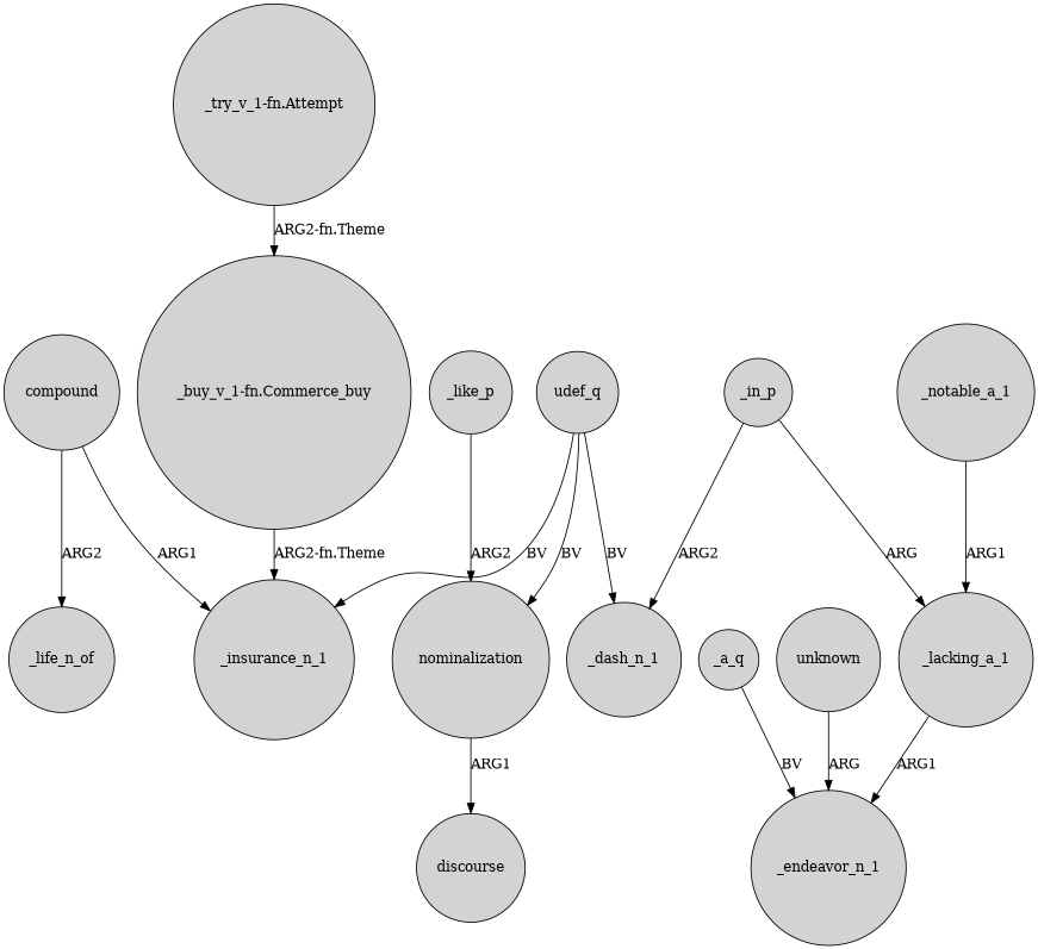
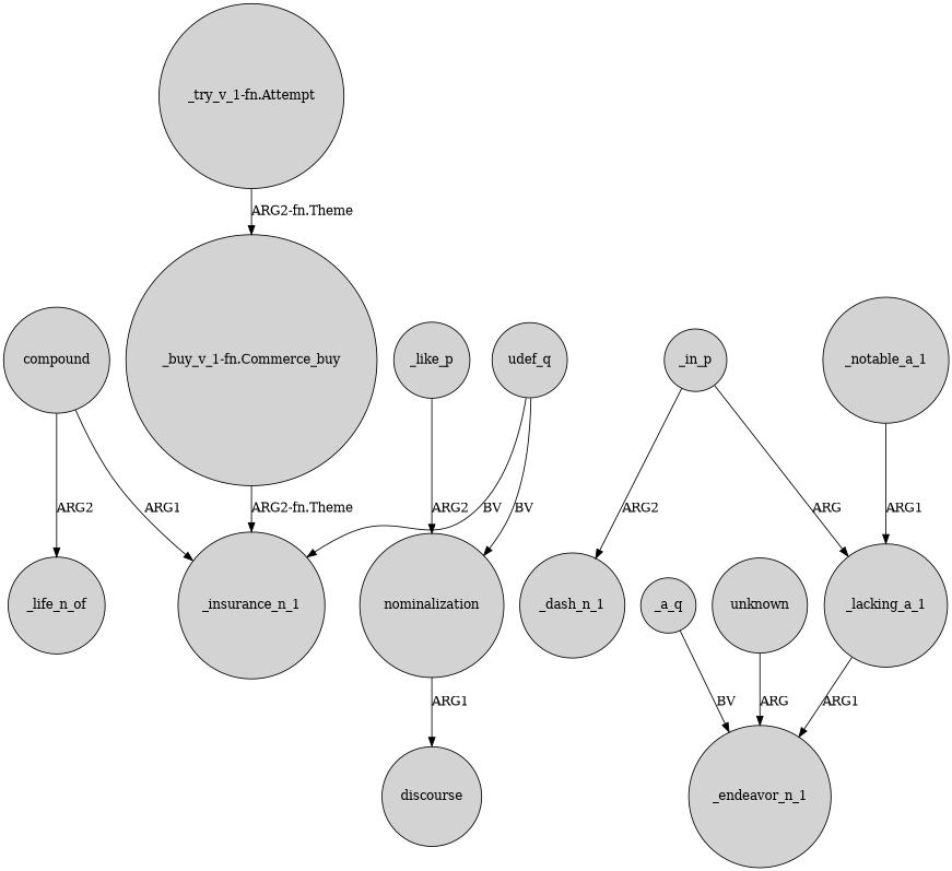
  digraph {
    fontname="DejaVu Serif"
    node [fontname="DejaVu Serif" shape=circle style=filled]
    edge [fontname="DejaVu Serif"]
    compound
    _life_n_of
    _insurance_n_1
    _notable_a_1
    _lacking_a_1
    _endeavor_n_1
    _in_p
    _dash_n_1
    _like_p
    nominalization
    discourse
    udef_q
    _a_q
    unknown
    "_buy_v_1-fn.Commerce_buy"
    "_try_v_1-fn.Attempt"
    compound -> _life_n_of [label=ARG2]
    compound -> _insurance_n_1 [label=ARG1]
    _notable_a_1 -> _lacking_a_1 [label=ARG1]
    _lacking_a_1 -> _endeavor_n_1 [label=ARG1]
    _in_p -> _lacking_a_1 [label=ARG]
    _in_p -> _dash_n_1 [label=ARG2]
    _like_p -> nominalization [label=ARG2]
    nominalization -> discourse [label=ARG1]
    udef_q -> _insurance_n_1 [label=BV]
-   udef_q -> _dash_n_1 [label=BV]
    udef_q -> nominalization [label=BV]
    _a_q -> _endeavor_n_1 [label=BV]
    unknown -> _endeavor_n_1 [label=ARG]
    "_buy_v_1-fn.Commerce_buy" -> _insurance_n_1 [label="ARG2-fn.Theme"]
    "_try_v_1-fn.Attempt" -> "_buy_v_1-fn.Commerce_buy" [label="ARG2-fn.Theme"]
  }
